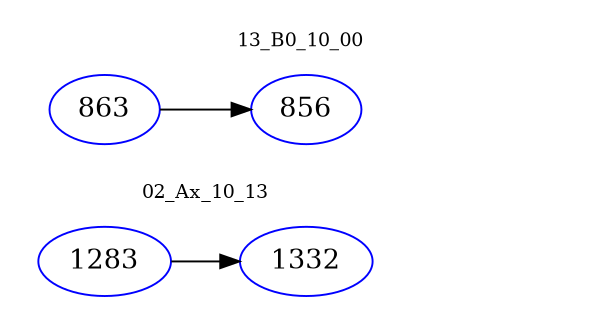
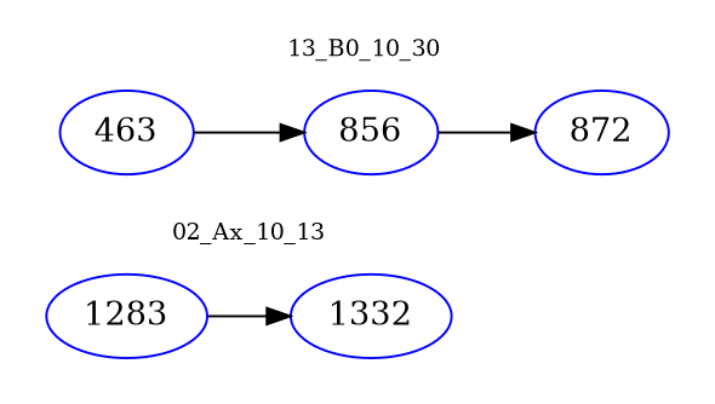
  digraph {
    rankdir=LR
    node [color=blue]
    edge [color=black]
    n1 [label=1283]
    n2 [label=1332]
-   n3 [label=863]
+   n3 [label=463]
    n4 [label=856]
+   n5 [label=872]
    subgraph cluster_1 {
      color=white
      fontsize=10
      label="02_Ax_10_13"
      n1
      n2
    }
    subgraph cluster_2 {
      color=white
      fontsize=10
-     label="13_B0_10_00"
+     label="13_B0_10_30"
      n3
      n4
+     n5
    }
    n1 -> n2
    n3 -> n4
+   n4 -> n5
  }
